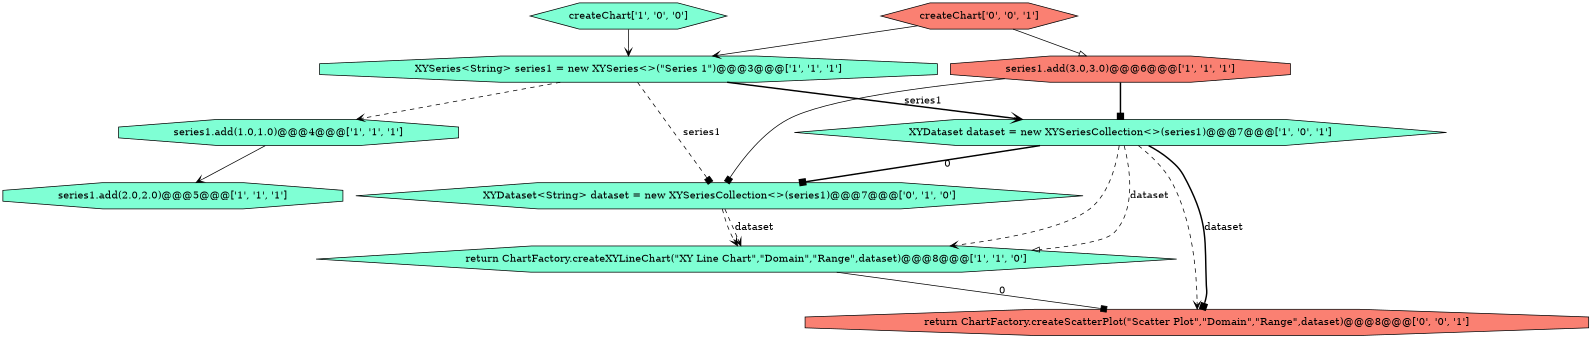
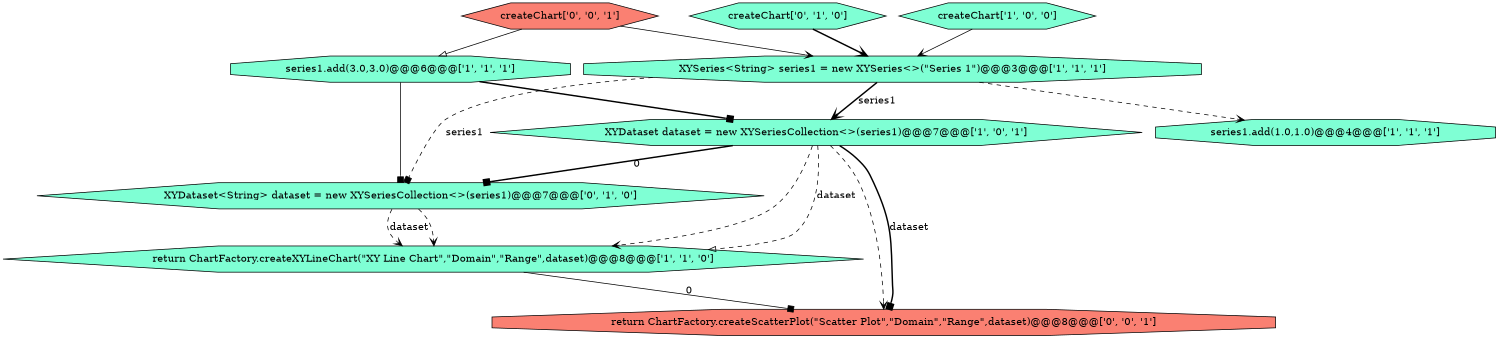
  digraph {
    node [fillcolor=aquamarine shape=hexagon style=filled]
    edge [arrowhead=vee style=dashed]
    n1 [label="XYSeries<String> series1 = new XYSeries<>(\"Series 1\")@@@3@@@['1', '1', '1']" shape=octagon]
    n2 [label="XYDataset<String> dataset = new XYSeriesCollection<>(series1)@@@7@@@['0', '1', '0']"]
    n3 [label="XYDataset dataset = new XYSeriesCollection<>(series1)@@@7@@@['1', '0', '1']"]
    n4 [label="series1.add(1.0,1.0)@@@4@@@['1', '1', '1']" shape=octagon]
    n5 [label="return ChartFactory.createXYLineChart(\"XY Line Chart\",\"Domain\",\"Range\",dataset)@@@8@@@['1', '1', '0']"]
    n6 [fillcolor=salmon label="return ChartFactory.createScatterPlot(\"Scatter Plot\",\"Domain\",\"Range\",dataset)@@@8@@@['0', '0', '1']" shape=octagon]
-   n7 [label="series1.add(2.0,2.0)@@@5@@@['1', '1', '1']" shape=octagon]
    n8 [fillcolor=salmon label="createChart['0', '0', '1']"]
-   n9 [fillcolor=salmon label="series1.add(3.0,3.0)@@@6@@@['1', '1', '1']" shape=octagon]
+   n9 [label="series1.add(3.0,3.0)@@@6@@@['1', '1', '1']" shape=octagon]
    n10 [label="createChart['1', '0', '0']"]
+   n11 [label="createChart['0', '1', '0']"]
    n1 -> n2 [arrowhead=box label=series1]
    n1 -> n3 [label=series1 style=bold]
    n1 -> n4
    n2 -> n5 [label=dataset]
    n2 -> n5
    n3 -> n2 [arrowhead=box label=0 style=bold]
    n3 -> n5 [arrowhead=onormal label=dataset]
    n3 -> n5
    n3 -> n6
    n3 -> n6 [arrowhead=box label=dataset style=bold]
-   n4 -> n7 [style=solid]
    n5 -> n6 [arrowhead=box label=0 style=solid]
    n8 -> n1 [style=solid]
    n8 -> n9 [arrowhead=onormal style=solid]
    n9 -> n2 [arrowhead=box style=solid]
    n9 -> n3 [arrowhead=box style=bold]
    n10 -> n1 [style=solid]
+   n11 -> n1 [style=bold]
  }
